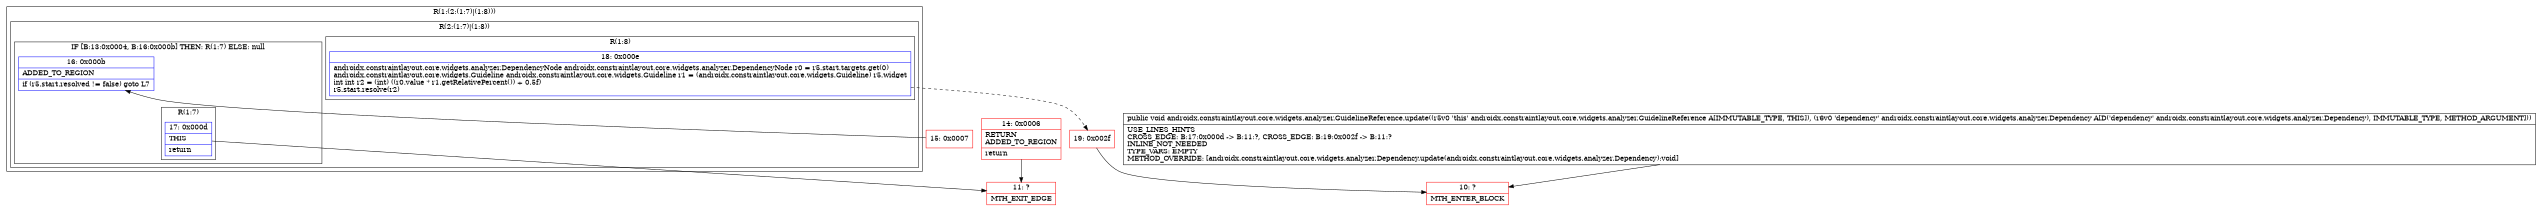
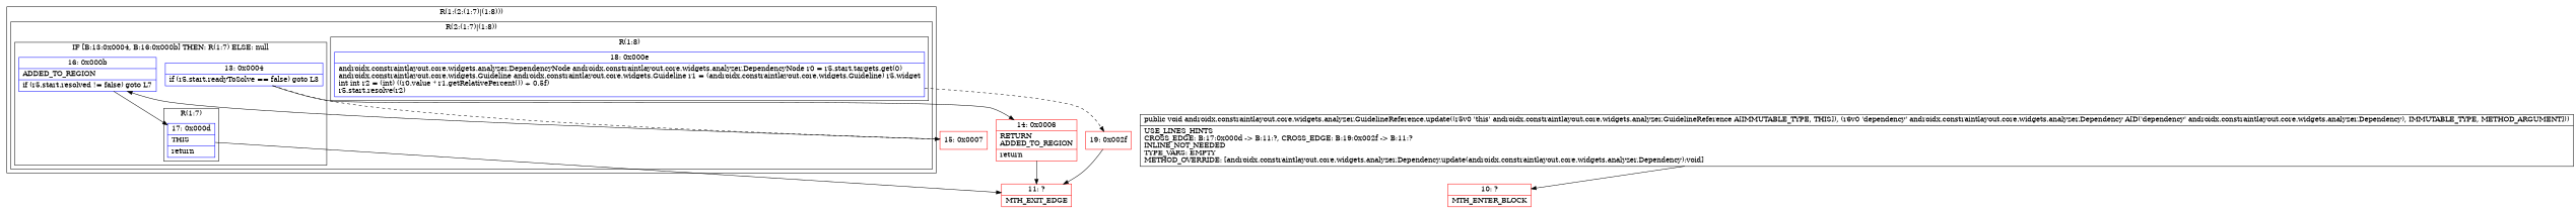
  digraph {
    node [color=red shape=record]
    n1 [color=blue label="{17\:\ 0x000d|THIS\l|return\l}"]
+   n2 [color=blue label="{13\:\ 0x0004|if (r5.start.readyToSolve == false) goto L3\l}"]
    n3 [color=blue label="{16\:\ 0x000b|ADDED_TO_REGION\l|if (r5.start.resolved != false) goto L7\l}"]
    n4 [color=blue label="{18\:\ 0x000e|androidx.constraintlayout.core.widgets.analyzer.DependencyNode androidx.constraintlayout.core.widgets.analyzer.DependencyNode r0 = r5.start.targets.get(0)\landroidx.constraintlayout.core.widgets.Guideline androidx.constraintlayout.core.widgets.Guideline r1 = (androidx.constraintlayout.core.widgets.Guideline) r5.widget\lint int r2 = (int) ((r0.value * r1.getRelativePercent()) + 0.5f)\lr5.start.resolve(r2)\l}"]
    n5 [label="{11\:\ ?|MTH_EXIT_EDGE\l}"]
    n6 [label="{14\:\ 0x0006|RETURN\lADDED_TO_REGION\l|return\l}"]
    n7 [label="{15\:\ 0x0007}"]
    n8 [label="{19\:\ 0x002f}"]
    n9 [label="{10\:\ ?|MTH_ENTER_BLOCK\l}"]
    n10 [label="{public void androidx.constraintlayout.core.widgets.analyzer.GuidelineReference.update((r5v0 'this' androidx.constraintlayout.core.widgets.analyzer.GuidelineReference A[IMMUTABLE_TYPE, THIS]), (r6v0 'dependency' androidx.constraintlayout.core.widgets.analyzer.Dependency A[D('dependency' androidx.constraintlayout.core.widgets.analyzer.Dependency), IMMUTABLE_TYPE, METHOD_ARGUMENT]))  | USE_LINES_HINTS\lCROSS_EDGE: B:17:0x000d \-\> B:11:?, CROSS_EDGE: B:19:0x002f \-\> B:11:?\lINLINE_NOT_NEEDED\lTYPE_VARS: EMPTY\lMETHOD_OVERRIDE: [androidx.constraintlayout.core.widgets.analyzer.Dependency.update(androidx.constraintlayout.core.widgets.analyzer.Dependency):void]\l}" color=""]
    subgraph cluster_1 {
      label="R(1:(2:(1:7)|(1:8)))"
      subgraph cluster_2 {
        label="R(2:(1:7)|(1:8))"
        subgraph cluster_3 {
          label="IF [B:13:0x0004, B:16:0x000b] THEN: R(1:7) ELSE: null"
+         n2
          n3
          subgraph cluster_4 {
            label="R(1:7)"
            n1
          }
        }
        subgraph cluster_5 {
          label="R(1:8)"
          n4
        }
      }
    }
    n1 -> n5
+   n2 -> n6
+   n2 -> n7 [style=dashed]
+   n3 -> n1
    n4 -> n8 [style=dashed]
    n6 -> n5
    n7 -> n3
-   n8 -> n9
+   n8 -> n5
    n10 -> n9
  }
